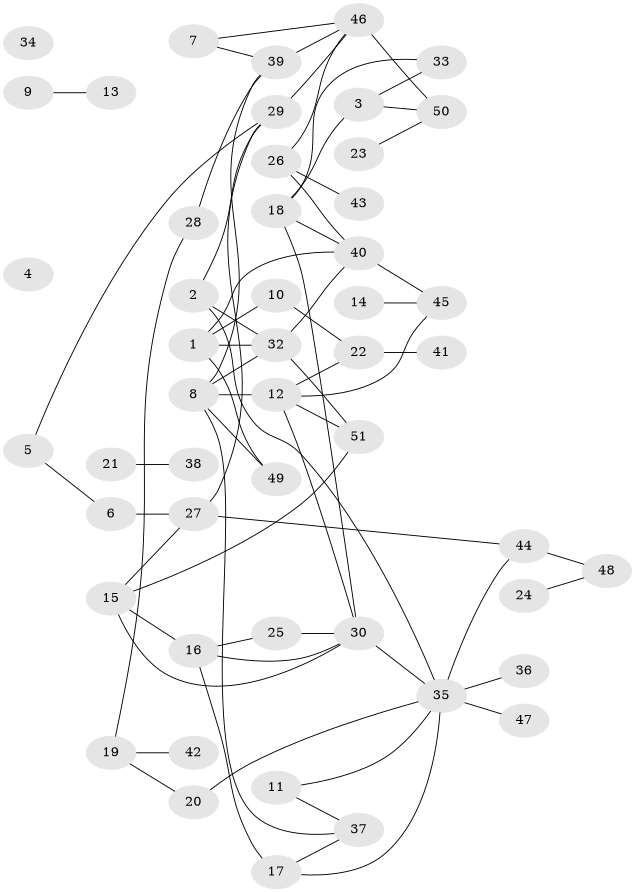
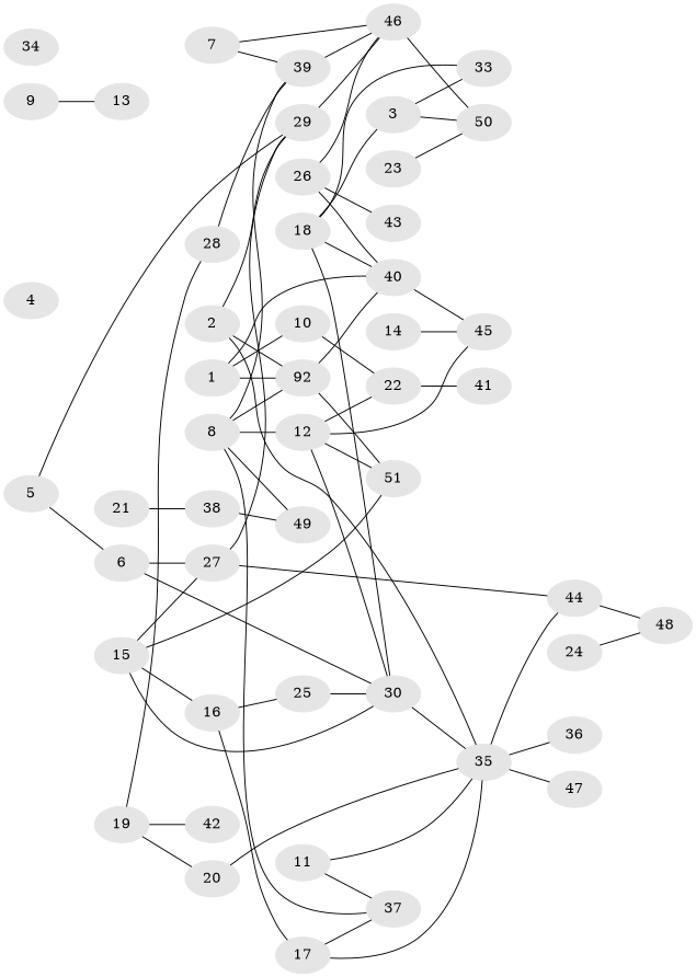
  graph {
    rankdir=LR
    node [color=gray90 style=filled]
    1
    10
-   32
+   32 [label=92]
    40
    49
    22
    51
    45
    2
    29
    35
    46
    44
    36
    47
    3
    33
    50
    4
    5
    6
    15
    27
    30
    16
    7
    39
    8
    12
    37
    9
    13
    41
    11
    14
    17
    25
    18
    21
    38
    19
    20
    28
    42
    23
    24
    48
    26
    43
    34
    1 -- 10
    1 -- 32
    1 -- 40
-   1 -- 49
+   38 -- 49
    10 -- 22
    32 -- 40
    32 -- 51
    40 -- 45
    22 -- 41
    2 -- 32
    2 -- 29
    2 -- 35
    29 -- 46
    35 -- 44
    35 -- 36
    35 -- 47
    46 -- 50
    44 -- 48
    3 -- 33
    3 -- 50
    5 -- 29
    5 -- 6
    6 -- 27
    15 -- 51
    15 -- 27
    15 -- 30
    15 -- 16
    27 -- 29
    27 -- 44
    30 -- 35
-   16 -- 30
+   6 -- 30
    16 -- 17
    16 -- 25
    7 -- 46
    7 -- 39
    39 -- 46
    8 -- 32
    8 -- 49
    8 -- 39
    8 -- 12
    8 -- 37
    12 -- 22
    12 -- 51
    12 -- 45
    12 -- 30
    9 -- 13
    11 -- 35
    11 -- 37
    14 -- 45
    17 -- 35
    17 -- 37
    25 -- 30
    18 -- 40
    18 -- 3
    18 -- 33
    18 -- 30
    21 -- 38
    19 -- 20
    19 -- 28
    19 -- 42
    20 -- 35
    28 -- 39
    23 -- 50
    24 -- 48
    26 -- 40
    26 -- 46
    26 -- 43
  }
